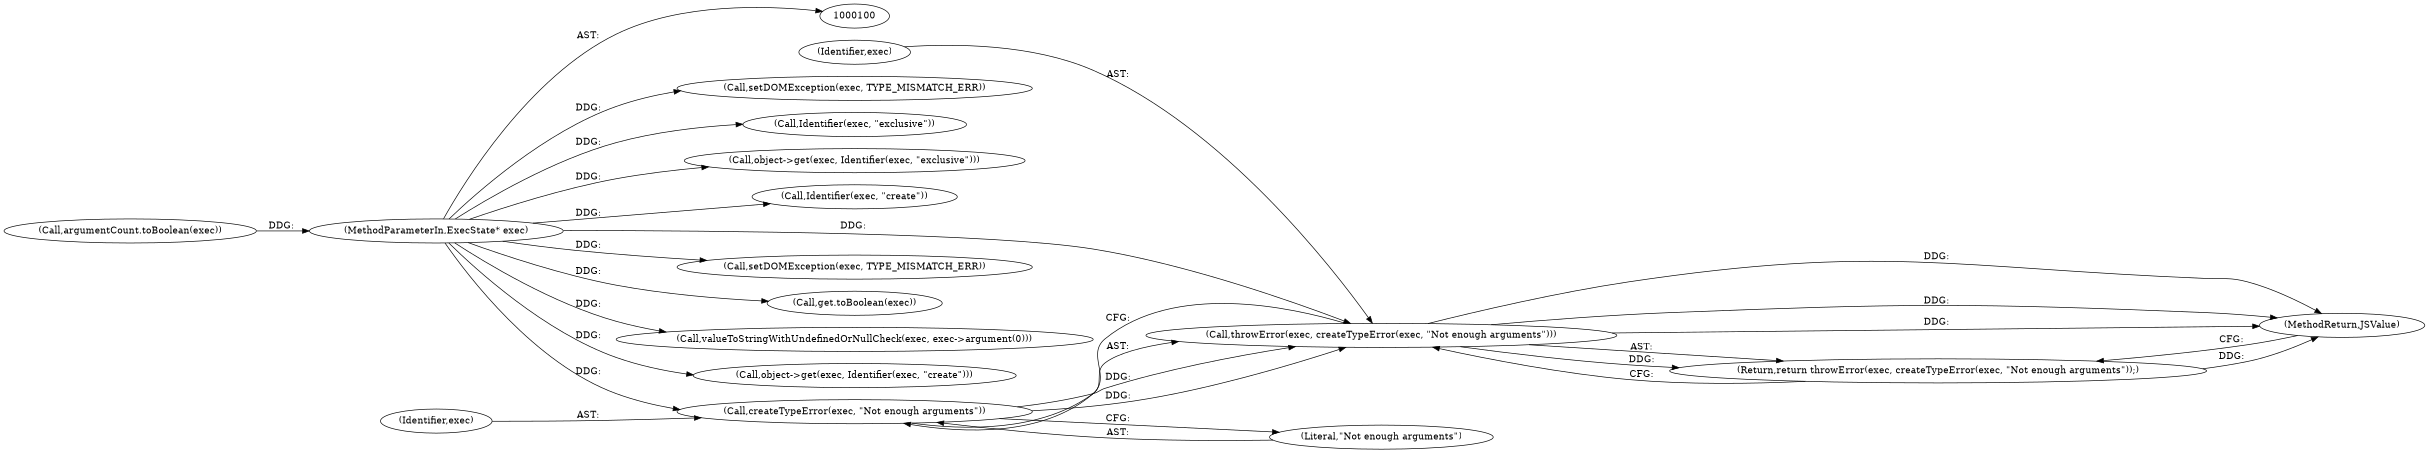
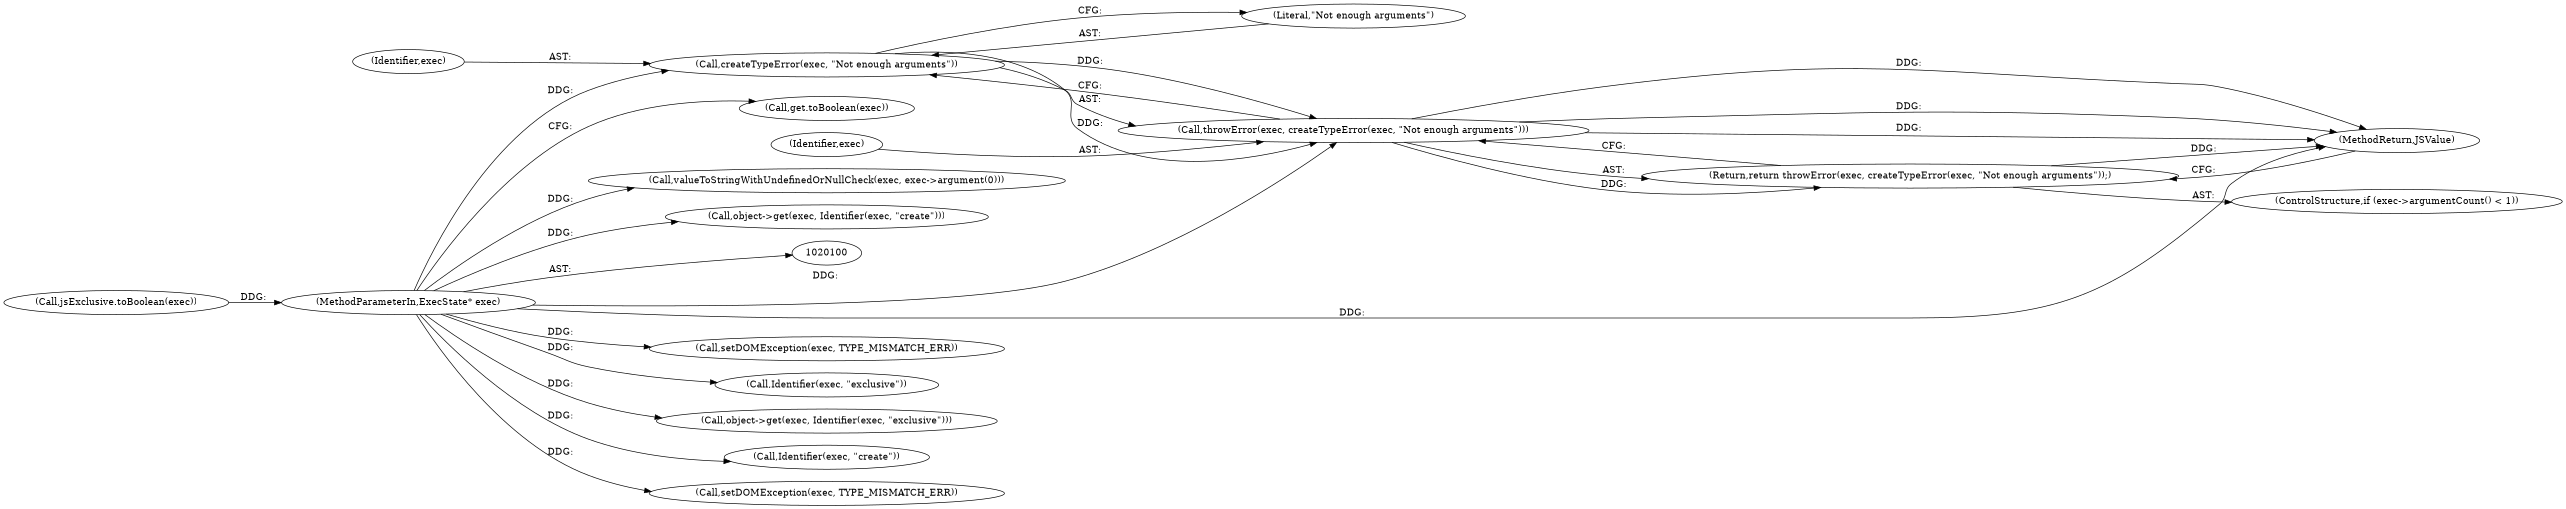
  digraph {
    rankdir=LR
    n1 [label="(Call,createTypeError(exec, \"Not enough arguments\"))"]
    n2 [label="(Call,throwError(exec, createTypeError(exec, \"Not enough arguments\")))"]
    n3 [label="(Literal,\"Not enough arguments\")"]
    n4 [label="(MethodReturn,JSValue)"]
    n5 [label="(Return,return throwError(exec, createTypeError(exec, \"Not enough arguments\"));)"]
    n6 [label="(MethodParameterIn,ExecState* exec)"]
    n7 [label="(Call,setDOMException(exec, TYPE_MISMATCH_ERR))"]
    n8 [label="(Call,Identifier(exec, \"exclusive\"))"]
    n9 [label="(Call,object->get(exec, Identifier(exec, \"exclusive\")))"]
    n10 [label="(Call,Identifier(exec, \"create\"))"]
    n11 [label="(Call,setDOMException(exec, TYPE_MISMATCH_ERR))"]
    n12 [label="(Call,get.toBoolean(exec))"]
    n13 [label="(Call,valueToStringWithUndefinedOrNullCheck(exec, exec->argument(0)))"]
    n14 [label="(Call,object->get(exec, Identifier(exec, \"create\")))"]
-   1000100
-   n16 [label="(Call,argumentCount.toBoolean(exec))"]
+   1000100 [label=1020100]
+   n16 [label="(Call,jsExclusive.toBoolean(exec))"]
+   n17 [label="(ControlStructure,if (exec->argumentCount() < 1))"]
    n18 [label="(Identifier,exec)"]
    n19 [label="(Identifier,exec)"]
    n1 -> n2 [label="AST: "]
    n1 -> n2 [label="DDG: "]
    n1 -> n2 [label="DDG: "]
    n1 -> n3 [label="CFG: "]
    n2 -> n1 [label="CFG: "]
    n2 -> n4 [label="DDG: "]
    n2 -> n4 [label="DDG: "]
    n2 -> n4 [label="DDG: "]
    n2 -> n5 [label="AST: "]
    n2 -> n5 [label="DDG: "]
    n3 -> n1 [label="AST: "]
    n4 -> n5 [label="CFG: "]
    n5 -> n2 [label="CFG: "]
    n5 -> n4 [label="DDG: "]
+   n5 -> n17 [label="AST: "]
    n6 -> n1 [label="DDG: "]
    n6 -> n2 [label="DDG: "]
+   n6 -> n4 [label="DDG: "]
    n6 -> n7 [label="DDG: "]
    n6 -> n8 [label="DDG: "]
    n6 -> n9 [label="DDG: "]
    n6 -> n10 [label="DDG: "]
    n6 -> n11 [label="DDG: "]
-   n6 -> n12 [label="DDG: "]
+   n6 -> n12 [label="CFG: "]
    n6 -> n13 [label="DDG: "]
    n6 -> n14 [label="DDG: "]
    n6 -> 1000100 [label="AST: "]
    n16 -> n6 [label="DDG: "]
    n18 -> n1 [label="AST: "]
    n19 -> n2 [label="AST: "]
  }
